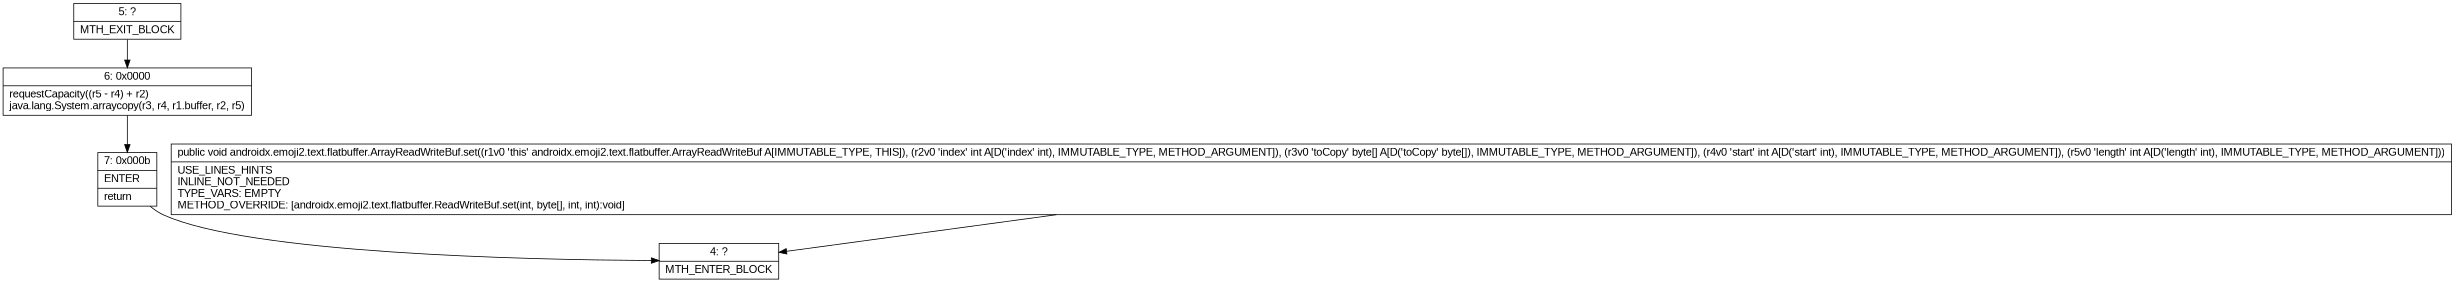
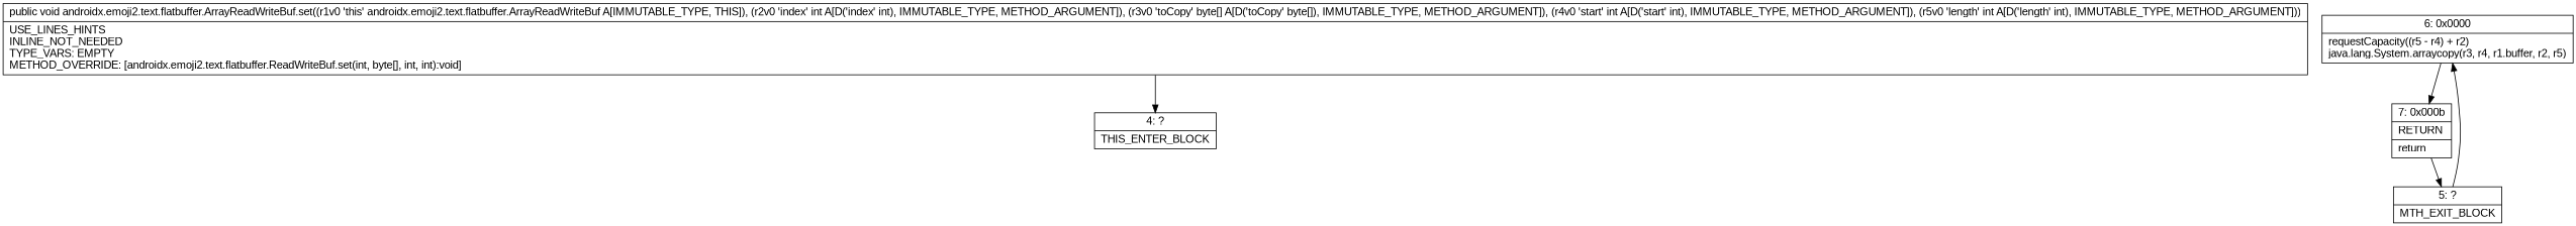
  digraph {
    fontname="Liberation Sans"
    node [fontname="Liberation Sans" shape=record]
    edge [fontname="Liberation Sans"]
-   n1 [label="{4\:\ ?|MTH_ENTER_BLOCK\l}"]
+   n1 [label="{4\:\ ?|THIS_ENTER_BLOCK\l}"]
    n2 [label="{6\:\ 0x0000|requestCapacity((r5 \- r4) + r2)\ljava.lang.System.arraycopy(r3, r4, r1.buffer, r2, r5)\l}"]
-   n3 [label="{7\:\ 0x000b|ENTER\l|return\l}"]
+   n3 [label="{7\:\ 0x000b|RETURN\l|return\l}"]
    n4 [label="{5\:\ ?|MTH_EXIT_BLOCK\l}"]
    n5 [label="{public void androidx.emoji2.text.flatbuffer.ArrayReadWriteBuf.set((r1v0 'this' androidx.emoji2.text.flatbuffer.ArrayReadWriteBuf A[IMMUTABLE_TYPE, THIS]), (r2v0 'index' int A[D('index' int), IMMUTABLE_TYPE, METHOD_ARGUMENT]), (r3v0 'toCopy' byte[] A[D('toCopy' byte[]), IMMUTABLE_TYPE, METHOD_ARGUMENT]), (r4v0 'start' int A[D('start' int), IMMUTABLE_TYPE, METHOD_ARGUMENT]), (r5v0 'length' int A[D('length' int), IMMUTABLE_TYPE, METHOD_ARGUMENT]))  | USE_LINES_HINTS\lINLINE_NOT_NEEDED\lTYPE_VARS: EMPTY\lMETHOD_OVERRIDE: [androidx.emoji2.text.flatbuffer.ReadWriteBuf.set(int, byte[], int, int):void]\l}"]
    n2 -> n3
-   n3 -> n1
+   n3 -> n4
    n4 -> n2
    n5 -> n1
  }
